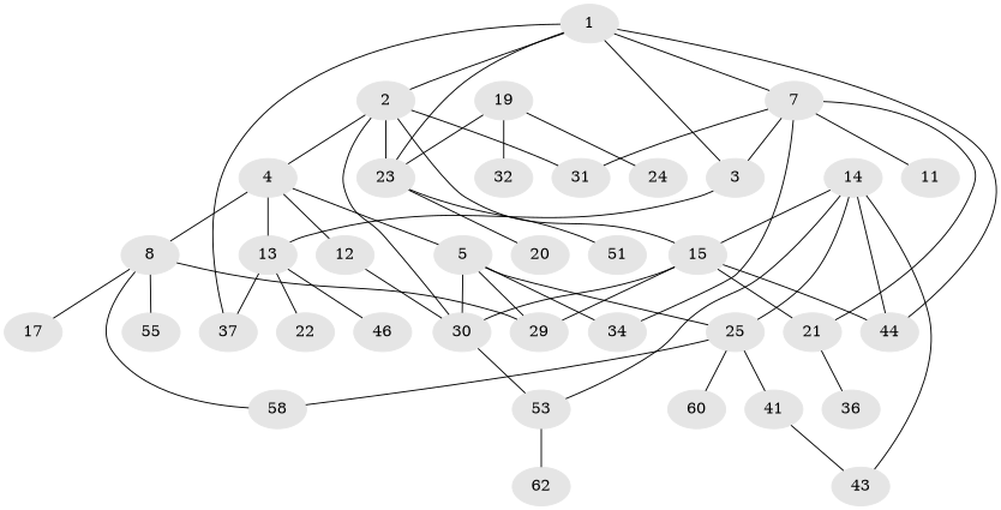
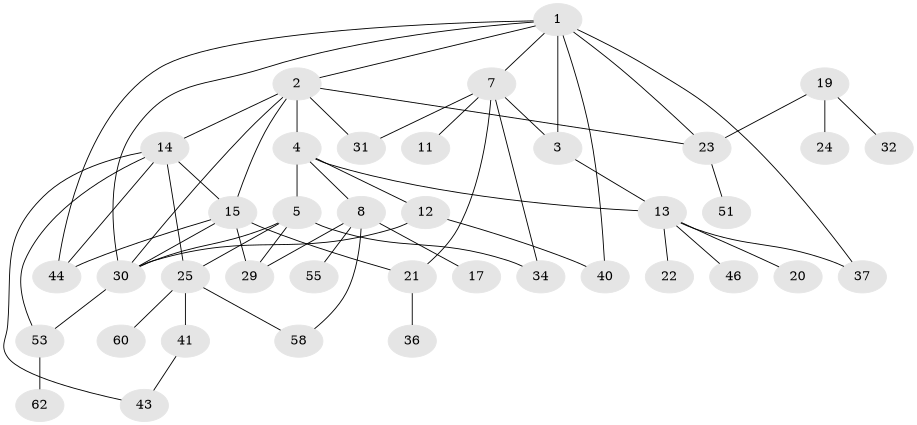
  graph {
    node [color=gray90 style=filled]
    1 [super="+9"]
    2 [super="+6"]
    3
    7 [super="+10"]
    23 [super="+49"]
    37
+   40 [super="+56"]
    44
    n9 [label=30 super="+57"]
    4 [super="+28"]
    14 [super="+30"]
    15 [super="+38"]
    31 [super="+42"]
    13 [super="+16"]
    34
    11 [super="+52"]
    21 [super="+26"]
    51
    53 [super="+59"]
    5 [super="+18"]
    8 [super="+45"]
    12 [super="+33"]
    25 [super="+39"]
    43 [super="+61"]
    29 [super="+48"]
    20
    22
    46
    17 [super="+35"]
    55
    58
    41 [super="+54"]
    60
    19 [super="+27"]
    24
    32
    36 [super="+47"]
    62
    1 -- 2
    1 -- 3
    1 -- 7
    1 -- 23
    1 -- 37
+   1 -- 40 [weight=2]
    1 -- 44
+   1 -- n9
    2 -- 23
    2 -- n9
    2 -- 4
+   2 -- 14
    2 -- 15
    2 -- 31
    3 -- 13
    7 -- 3
    7 -- 31
    7 -- 34
    7 -- 11
    7 -- 21
    23 -- 51
    n9 -- 53
    4 -- 13
    4 -- 5
    4 -- 8
    4 -- 12
    14 -- 44
    14 -- 15
    14 -- 53
    14 -- 25
    14 -- 43
    15 -- 44
    15 -- n9
    15 -- 21
    15 -- 29
    13 -- 37
-   23 -- 20
+   13 -- 20
    13 -- 22
    13 -- 46
    21 -- 36
    53 -- 62
    5 -- n9
    5 -- 34
    5 -- 25
    5 -- 29
    8 -- 29
    8 -- 17
    8 -- 55
    8 -- 58
+   12 -- 40
    12 -- n9
    25 -- 58
    25 -- 41
    25 -- 60
    41 -- 43
    19 -- 23
    19 -- 24
    19 -- 32
  }
